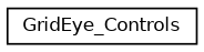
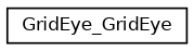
  digraph {
    rankdir=TB
-   n1 [color=black fillcolor=white fontname=Helvetica fontsize=10 height=0.2 label=GridEye_Controls shape=record style=filled width=0.4]
+   n1 [color=black fillcolor=white fontname=Helvetica fontsize=10 height=0.2 label=GridEye_GridEye shape=record style=filled width=0.4]
  }
